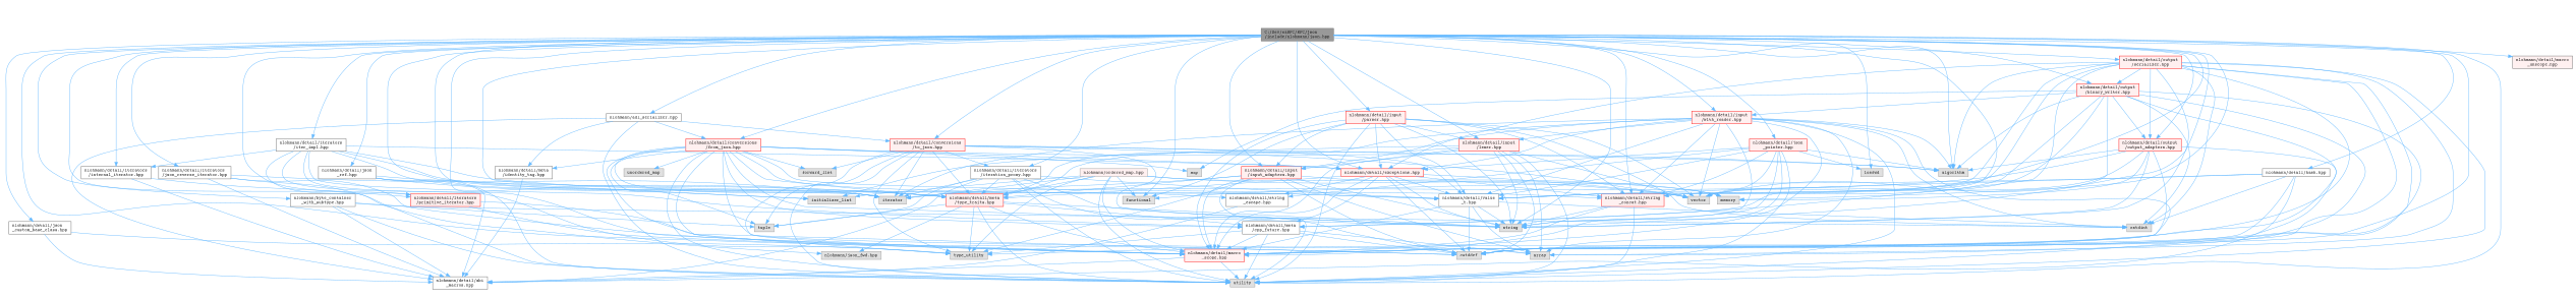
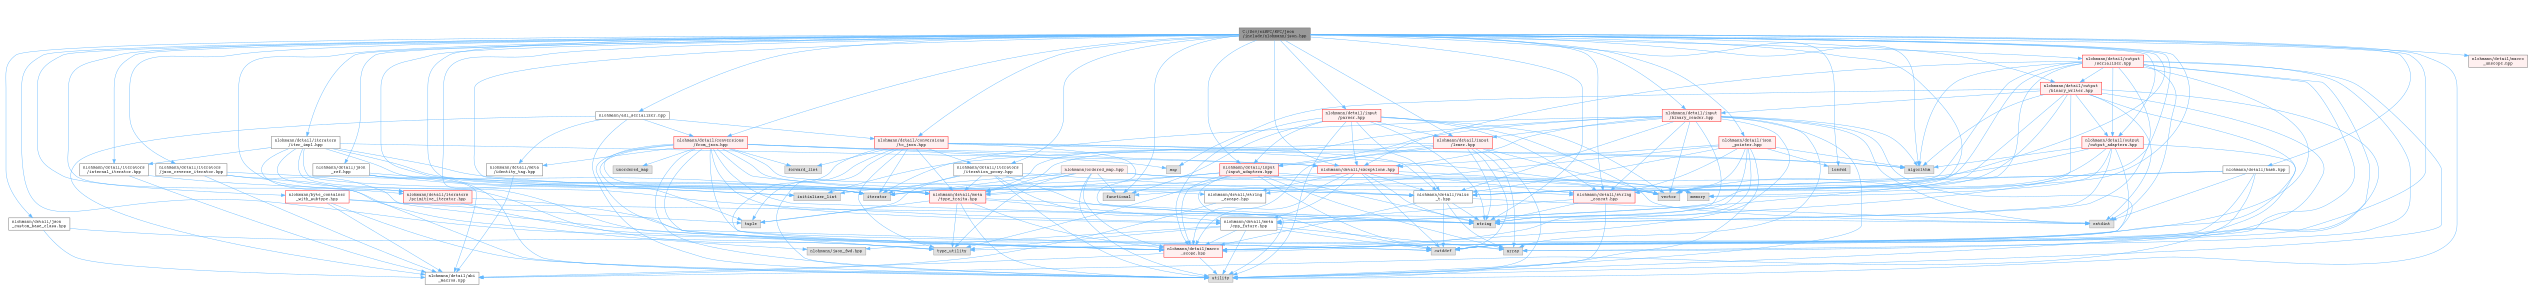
  digraph {
    fontname="Courier Prime"
    node [color=grey60 fillcolor="#E0E0E0" fontname="Courier Prime" fontsize=10 shape=box style=filled]
    edge [color=steelblue1 fontname="Courier Prime" fontsize=10 labelfontname=Helvetica labelfontsize=10 style=solid]
    n1 [color=gray40 fillcolor=grey60 fontcolor=black height=0.2 label="C:/Dev/ezRPC/RPC/json\l/include/nlohmann/json.hpp" width=0.4]
    n2 [height=0.2 label=algorithm width=0.4]
    n3 [height=0.2 label=cstddef width=0.4]
    n4 [height=0.2 label=functional width=0.4]
    n5 [height=0.2 label=initializer_list width=0.4]
    n6 [height=0.2 label=iosfwd width=0.4]
    n7 [height=0.2 label=iterator width=0.4]
    n8 [height=0.2 label=memory width=0.4]
    n9 [height=0.2 label=string width=0.4]
    n10 [height=0.2 label=utility width=0.4]
    n11 [height=0.2 label=vector width=0.4]
    n12 [color=grey40 fillcolor=white height=0.2 label="nlohmann/adl_serializer.hpp" width=0.4]
    n13 [color=red fillcolor="#FFF0F0" height=0.2 label="nlohmann/detail/conversions\l/from_json.hpp" width=0.4]
    n14 [color=red fillcolor="#FFF0F0" height=0.2 label="nlohmann/detail/exceptions.hpp" width=0.4]
    n15 [color=grey40 fillcolor=white height=0.2 label="nlohmann/detail/value\l_t.hpp" width=0.4]
    n16 [color=red fillcolor="#FFF0F0" height=0.2 label="nlohmann/detail/macro\l_scope.hpp" width=0.4]
    n17 [color=grey40 fillcolor=white height=0.2 label="nlohmann/detail/string\l_escape.hpp" width=0.4]
    n18 [color=grey40 fillcolor=white height=0.2 label="nlohmann/detail/meta\l/cpp_future.hpp" width=0.4]
    n19 [color=red fillcolor="#FFF0F0" height=0.2 label="nlohmann/detail/meta\l/type_traits.hpp" width=0.4]
    n20 [height=0.2 label="nlohmann/json_fwd.hpp" width=0.4]
    n21 [color=red fillcolor="#FFF0F0" height=0.2 label="nlohmann/detail/string\l_concat.hpp" width=0.4]
    n22 [color=red fillcolor="#FFF0F0" height=0.2 label="nlohmann/detail/conversions\l/to_json.hpp" width=0.4]
    n23 [color=grey40 fillcolor=white height=0.2 label="nlohmann/detail/iterators\l/iteration_proxy.hpp" width=0.4]
-   n24 [color=grey40 fillcolor=white height=0.2 label="nlohmann/byte_container\l_with_subtype.hpp" width=0.4]
+   n24 [color=red fillcolor=white height=0.2 label="nlohmann/byte_container\l_with_subtype.hpp" width=0.4]
    n25 [color=grey40 fillcolor=white height=0.2 label="nlohmann/detail/hash.hpp" width=0.4]
-   n26 [color=red fillcolor="#FFF0F0" height=0.2 label="nlohmann/detail/input\l/with_reader.hpp" width=0.4]
+   n26 [color=red fillcolor="#FFF0F0" height=0.2 label="nlohmann/detail/input\l/binary_reader.hpp" width=0.4]
    n27 [color=red fillcolor="#FFF0F0" height=0.2 label="nlohmann/detail/input\l/input_adapters.hpp" width=0.4]
    n28 [color=red fillcolor="#FFF0F0" height=0.2 label="nlohmann/detail/input\l/lexer.hpp" width=0.4]
    n29 [color=red fillcolor="#FFF0F0" height=0.2 label="nlohmann/detail/input\l/parser.hpp" width=0.4]
    n30 [color=grey40 fillcolor=white height=0.2 label="nlohmann/detail/iterators\l/internal_iterator.hpp" width=0.4]
    n31 [color=red fillcolor="#FFF0F0" height=0.2 label="nlohmann/detail/iterators\l/primitive_iterator.hpp" width=0.4]
    n32 [color=grey40 fillcolor=white height=0.2 label="nlohmann/detail/iterators\l/iter_impl.hpp" width=0.4]
    n33 [color=grey40 fillcolor=white height=0.2 label="nlohmann/detail/iterators\l/json_reverse_iterator.hpp" width=0.4]
    n34 [color=grey40 fillcolor=white height=0.2 label="nlohmann/detail/json\l_custom_base_class.hpp" width=0.4]
    n35 [color=red fillcolor="#FFF0F0" height=0.2 label="nlohmann/detail/json\l_pointer.hpp" width=0.4]
    n36 [color=grey40 fillcolor=white height=0.2 label="nlohmann/detail/json\l_ref.hpp" width=0.4]
    n37 [color=red fillcolor="#FFF0F0" height=0.2 label="nlohmann/detail/output\l/binary_writer.hpp" width=0.4]
    n38 [color=red fillcolor="#FFF0F0" height=0.2 label="nlohmann/detail/output\l/output_adapters.hpp" width=0.4]
    n39 [color=red fillcolor="#FFF0F0" height=0.2 label="nlohmann/detail/output\l/serializer.hpp" width=0.4]
    n40 [color=grey40 fillcolor="#FFF0F0" height=0.2 label="nlohmann/detail/macro\l_unscope.hpp" width=0.4]
    n41 [color=grey40 fillcolor=white height=0.2 label="nlohmann/detail/abi\l_macros.hpp" width=0.4]
    n42 [color=grey40 fillcolor=white height=0.2 label="nlohmann/detail/meta\l/identity_tag.hpp" width=0.4]
    n43 [height=0.2 label=array width=0.4]
    n44 [height=0.2 label=forward_list width=0.4]
    n45 [height=0.2 label=map width=0.4]
    n46 [height=0.2 label=tuple width=0.4]
    n47 [height=0.2 label=type_utility width=0.4]
    n48 [height=0.2 label=unordered_map width=0.4]
    n49 [height=0.2 label=cstdint width=0.4]
    n50 [fillcolor="#FFF0F0" height=0.2 label="nlohmann/ordered_map.hpp" width=0.4]
    n1 -> n2
    n1 -> n3
    n1 -> n4
    n1 -> n5
    n1 -> n6
    n1 -> n7
    n1 -> n8
    n1 -> n9
    n1 -> n10
    n1 -> n11
    n1 -> n12
    n1 -> n13
    n1 -> n14
    n1 -> n15
    n1 -> n16
    n1 -> n17
    n1 -> n18
    n1 -> n19
    n1 -> n20
    n1 -> n21
    n1 -> n22
    n1 -> n23
    n1 -> n24
    n1 -> n25
    n1 -> n26
    n1 -> n27
    n1 -> n28
    n1 -> n29
    n1 -> n30
    n1 -> n31
    n1 -> n32
    n1 -> n33
    n1 -> n34
    n1 -> n35
    n1 -> n36
    n1 -> n37
    n1 -> n38
    n1 -> n39
    n1 -> n40
    n12 -> n10
    n12 -> n13
    n12 -> n22
    n12 -> n41
    n12 -> n42
    n13 -> n2
    n13 -> n7
    n13 -> n9
    n13 -> n10
    n13 -> n14
    n13 -> n15
    n13 -> n16
    n13 -> n18
    n13 -> n19
    n13 -> n21
    n13 -> n42
    n13 -> n43
    n13 -> n44
    n13 -> n45
    n13 -> n46
    n13 -> n47
    n13 -> n48
    n14 -> n3
    n14 -> n9
    n14 -> n11
    n14 -> n15
    n14 -> n16
    n14 -> n17
    n14 -> n18
    n14 -> n19
    n14 -> n21
    n15 -> n3
    n15 -> n9
    n15 -> n16
    n15 -> n43
    n15 -> n49
    n16 -> n10
    n16 -> n41
    n17 -> n41
    n18 -> n3
    n18 -> n10
    n18 -> n16
    n18 -> n43
    n18 -> n47
    n19 -> n9
    n19 -> n10
    n19 -> n16
    n19 -> n18
-   n19 -> n20
+   n18 -> n20
    n19 -> n46
    n19 -> n47
    n21 -> n9
    n21 -> n10
-   n21 -> n16
+   n21 -> n18
    n22 -> n2
    n22 -> n7
    n22 -> n9
    n22 -> n10
    n22 -> n11
    n22 -> n15
    n22 -> n16
    n22 -> n19
    n22 -> n23
    n22 -> n44
    n22 -> n46
    n22 -> n47
    n23 -> n3
    n23 -> n7
    n23 -> n9
    n23 -> n10
    n23 -> n15
    n23 -> n19
-   n23 -> n41
    n23 -> n46
    n24 -> n10
    n24 -> n41
    n24 -> n46
    n24 -> n49
    n25 -> n3
    n25 -> n4
    n25 -> n15
    n25 -> n41
    n25 -> n49
    n26 -> n2
    n26 -> n3
    n26 -> n7
    n26 -> n9
    n26 -> n10
    n26 -> n11
    n26 -> n14
    n26 -> n15
    n26 -> n16
    n26 -> n19
    n26 -> n21
    n26 -> n27
    n26 -> n28
    n26 -> n43
    n26 -> n49
    n27 -> n3
    n27 -> n7
    n27 -> n8
    n27 -> n9
    n27 -> n10
    n27 -> n16
    n27 -> n19
    n27 -> n43
    n27 -> n47
    n28 -> n3
    n28 -> n5
    n28 -> n9
    n28 -> n10
    n28 -> n11
    n28 -> n16
    n28 -> n19
    n28 -> n27
    n28 -> n43
    n29 -> n4
    n29 -> n9
    n29 -> n10
    n29 -> n11
    n29 -> n14
    n29 -> n15
    n29 -> n16
    n29 -> n21
    n29 -> n27
    n29 -> n28
    n29 -> n49
    n30 -> n31
    n30 -> n41
    n31 -> n3
    n31 -> n16
    n32 -> n7
    n32 -> n14
    n32 -> n15
    n32 -> n16
    n32 -> n18
    n32 -> n19
    n32 -> n30
    n32 -> n31
    n32 -> n47
    n33 -> n3
    n33 -> n7
    n33 -> n10
    n33 -> n41
    n34 -> n41
    n34 -> n47
    n35 -> n2
    n35 -> n6
    n35 -> n9
    n35 -> n10
    n35 -> n11
    n35 -> n14
    n35 -> n15
    n35 -> n16
    n35 -> n17
    n35 -> n21
    n36 -> n5
    n36 -> n10
    n36 -> n19
    n36 -> n41
    n37 -> n2
    n37 -> n9
    n37 -> n10
    n37 -> n11
    n37 -> n16
    n37 -> n21
    n37 -> n26
    n37 -> n38
    n37 -> n43
    n37 -> n45
    n37 -> n49
    n38 -> n2
    n38 -> n3
    n38 -> n7
    n38 -> n8
    n38 -> n9
    n38 -> n11
    n38 -> n16
    n39 -> n2
    n39 -> n3
    n39 -> n9
    n39 -> n10
    n39 -> n14
    n39 -> n15
    n39 -> n16
    n39 -> n18
    n39 -> n21
    n39 -> n37
    n39 -> n38
    n39 -> n43
    n39 -> n47
    n39 -> n49
    n42 -> n41
    n50 -> n4
    n50 -> n5
    n50 -> n7
    n50 -> n8
    n50 -> n10
    n50 -> n11
    n50 -> n16
    n50 -> n19
    n50 -> n47
  }
